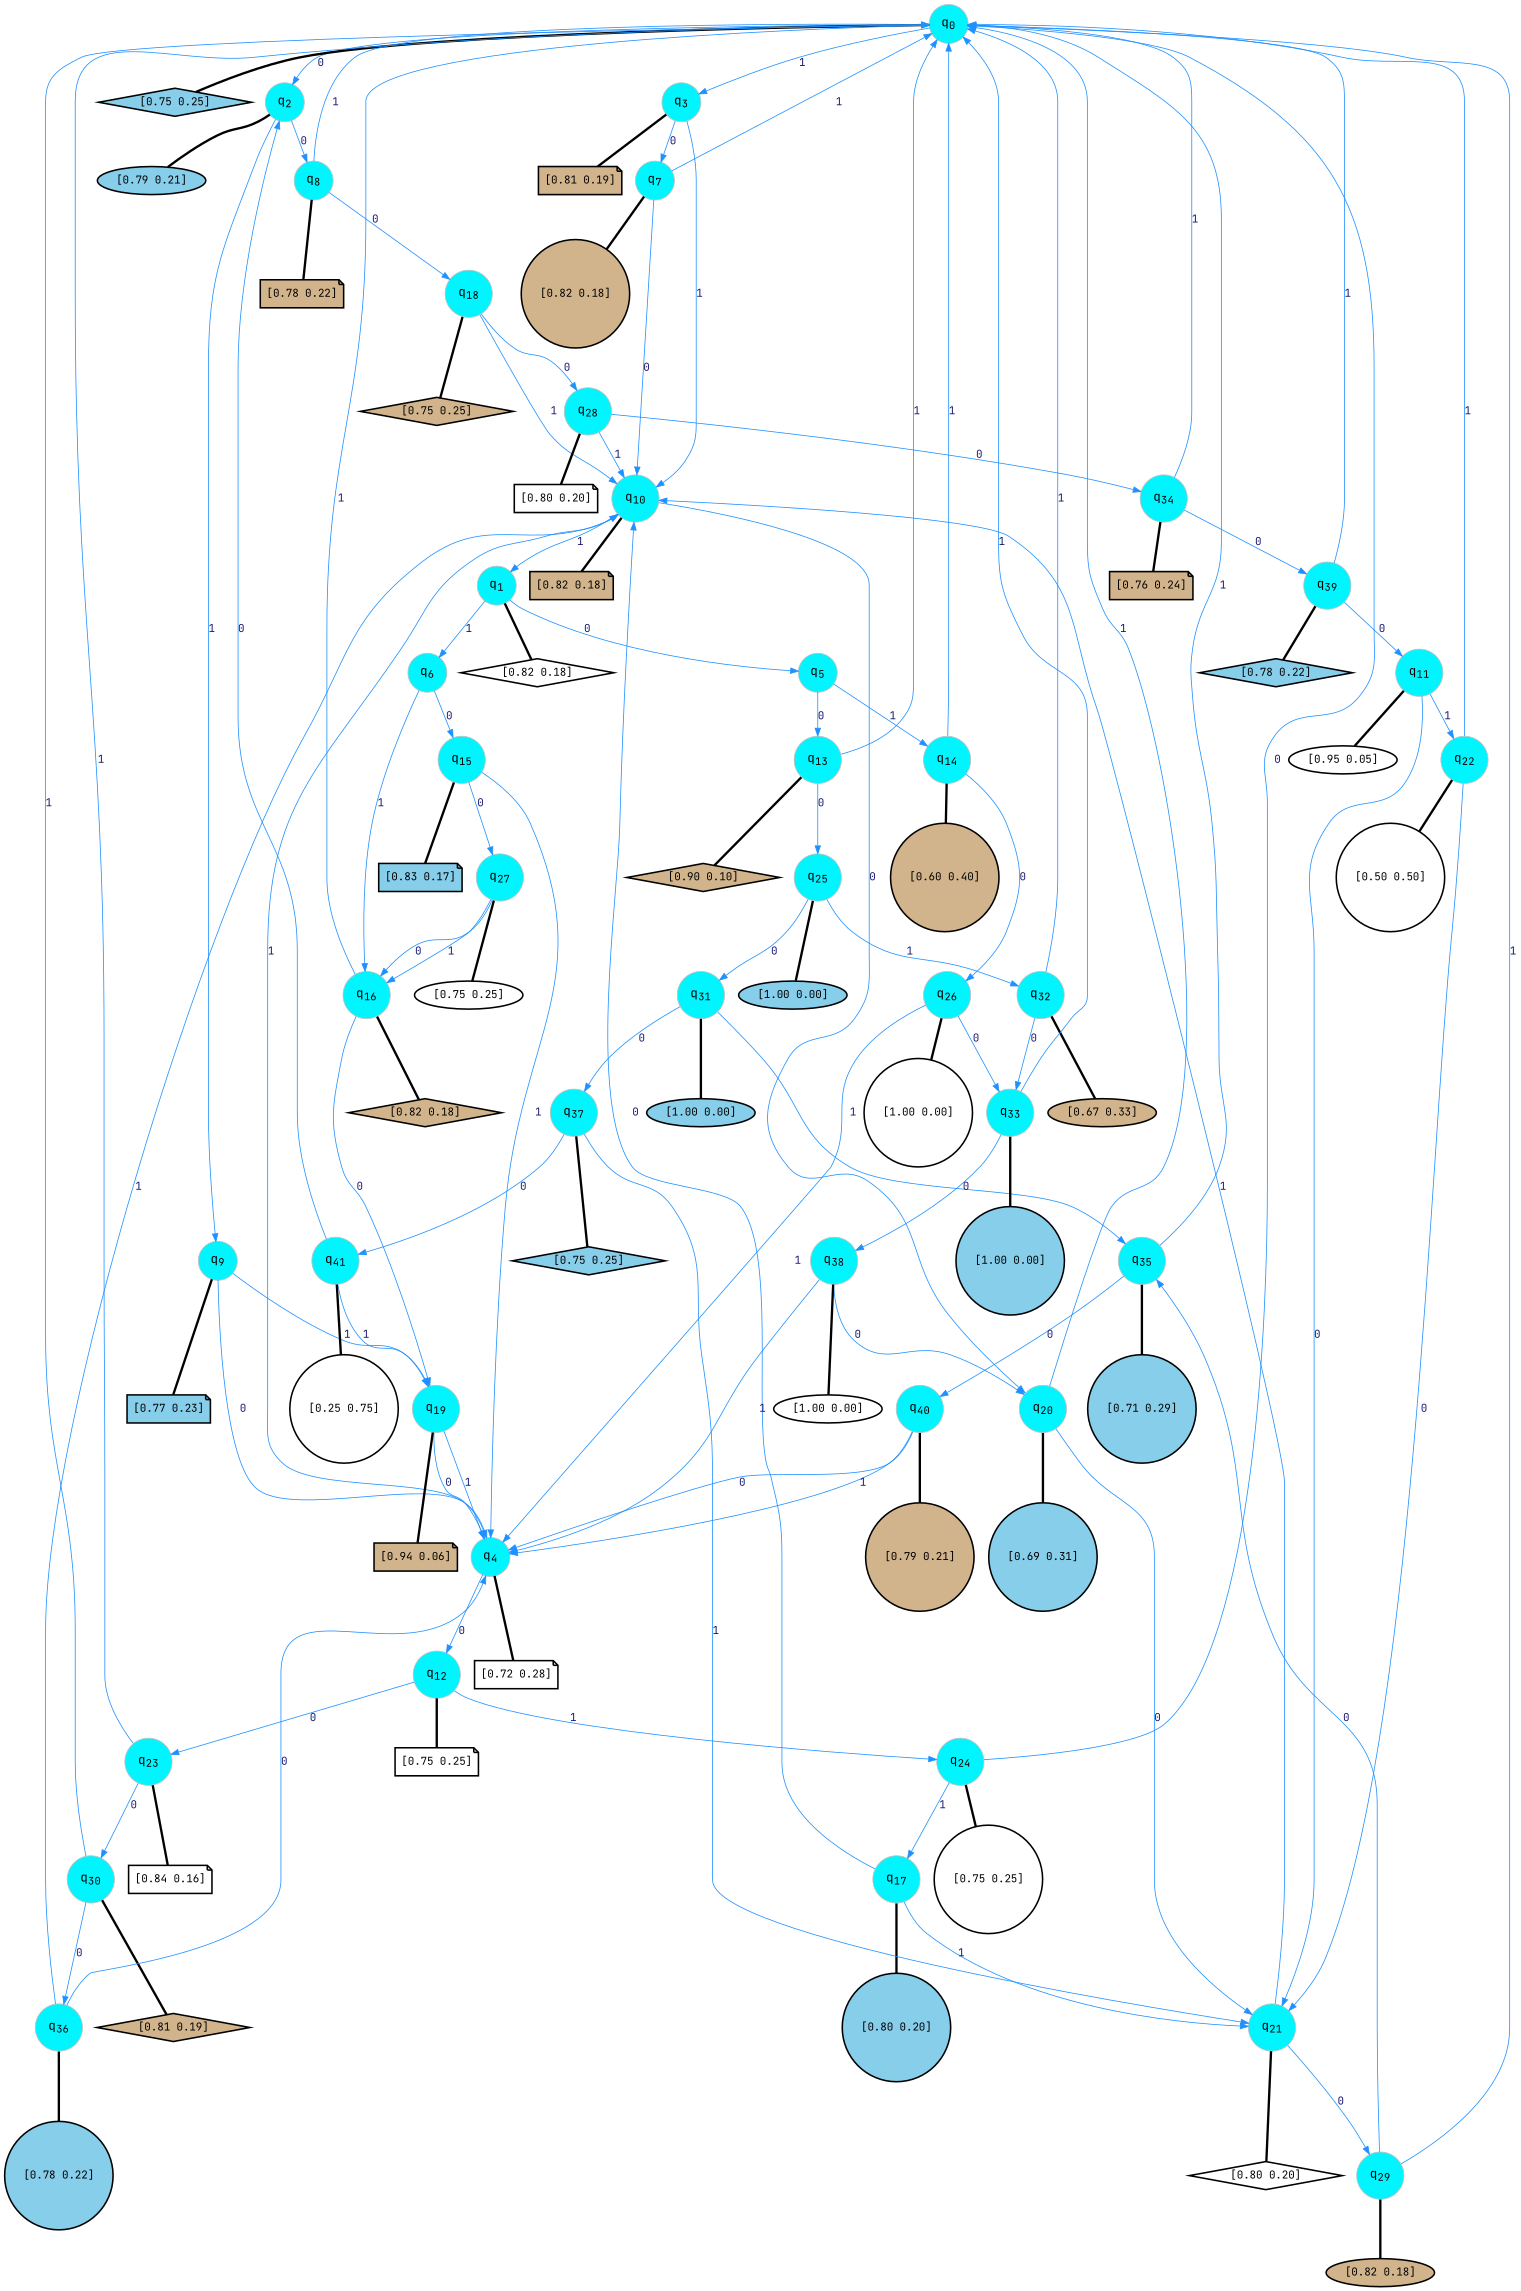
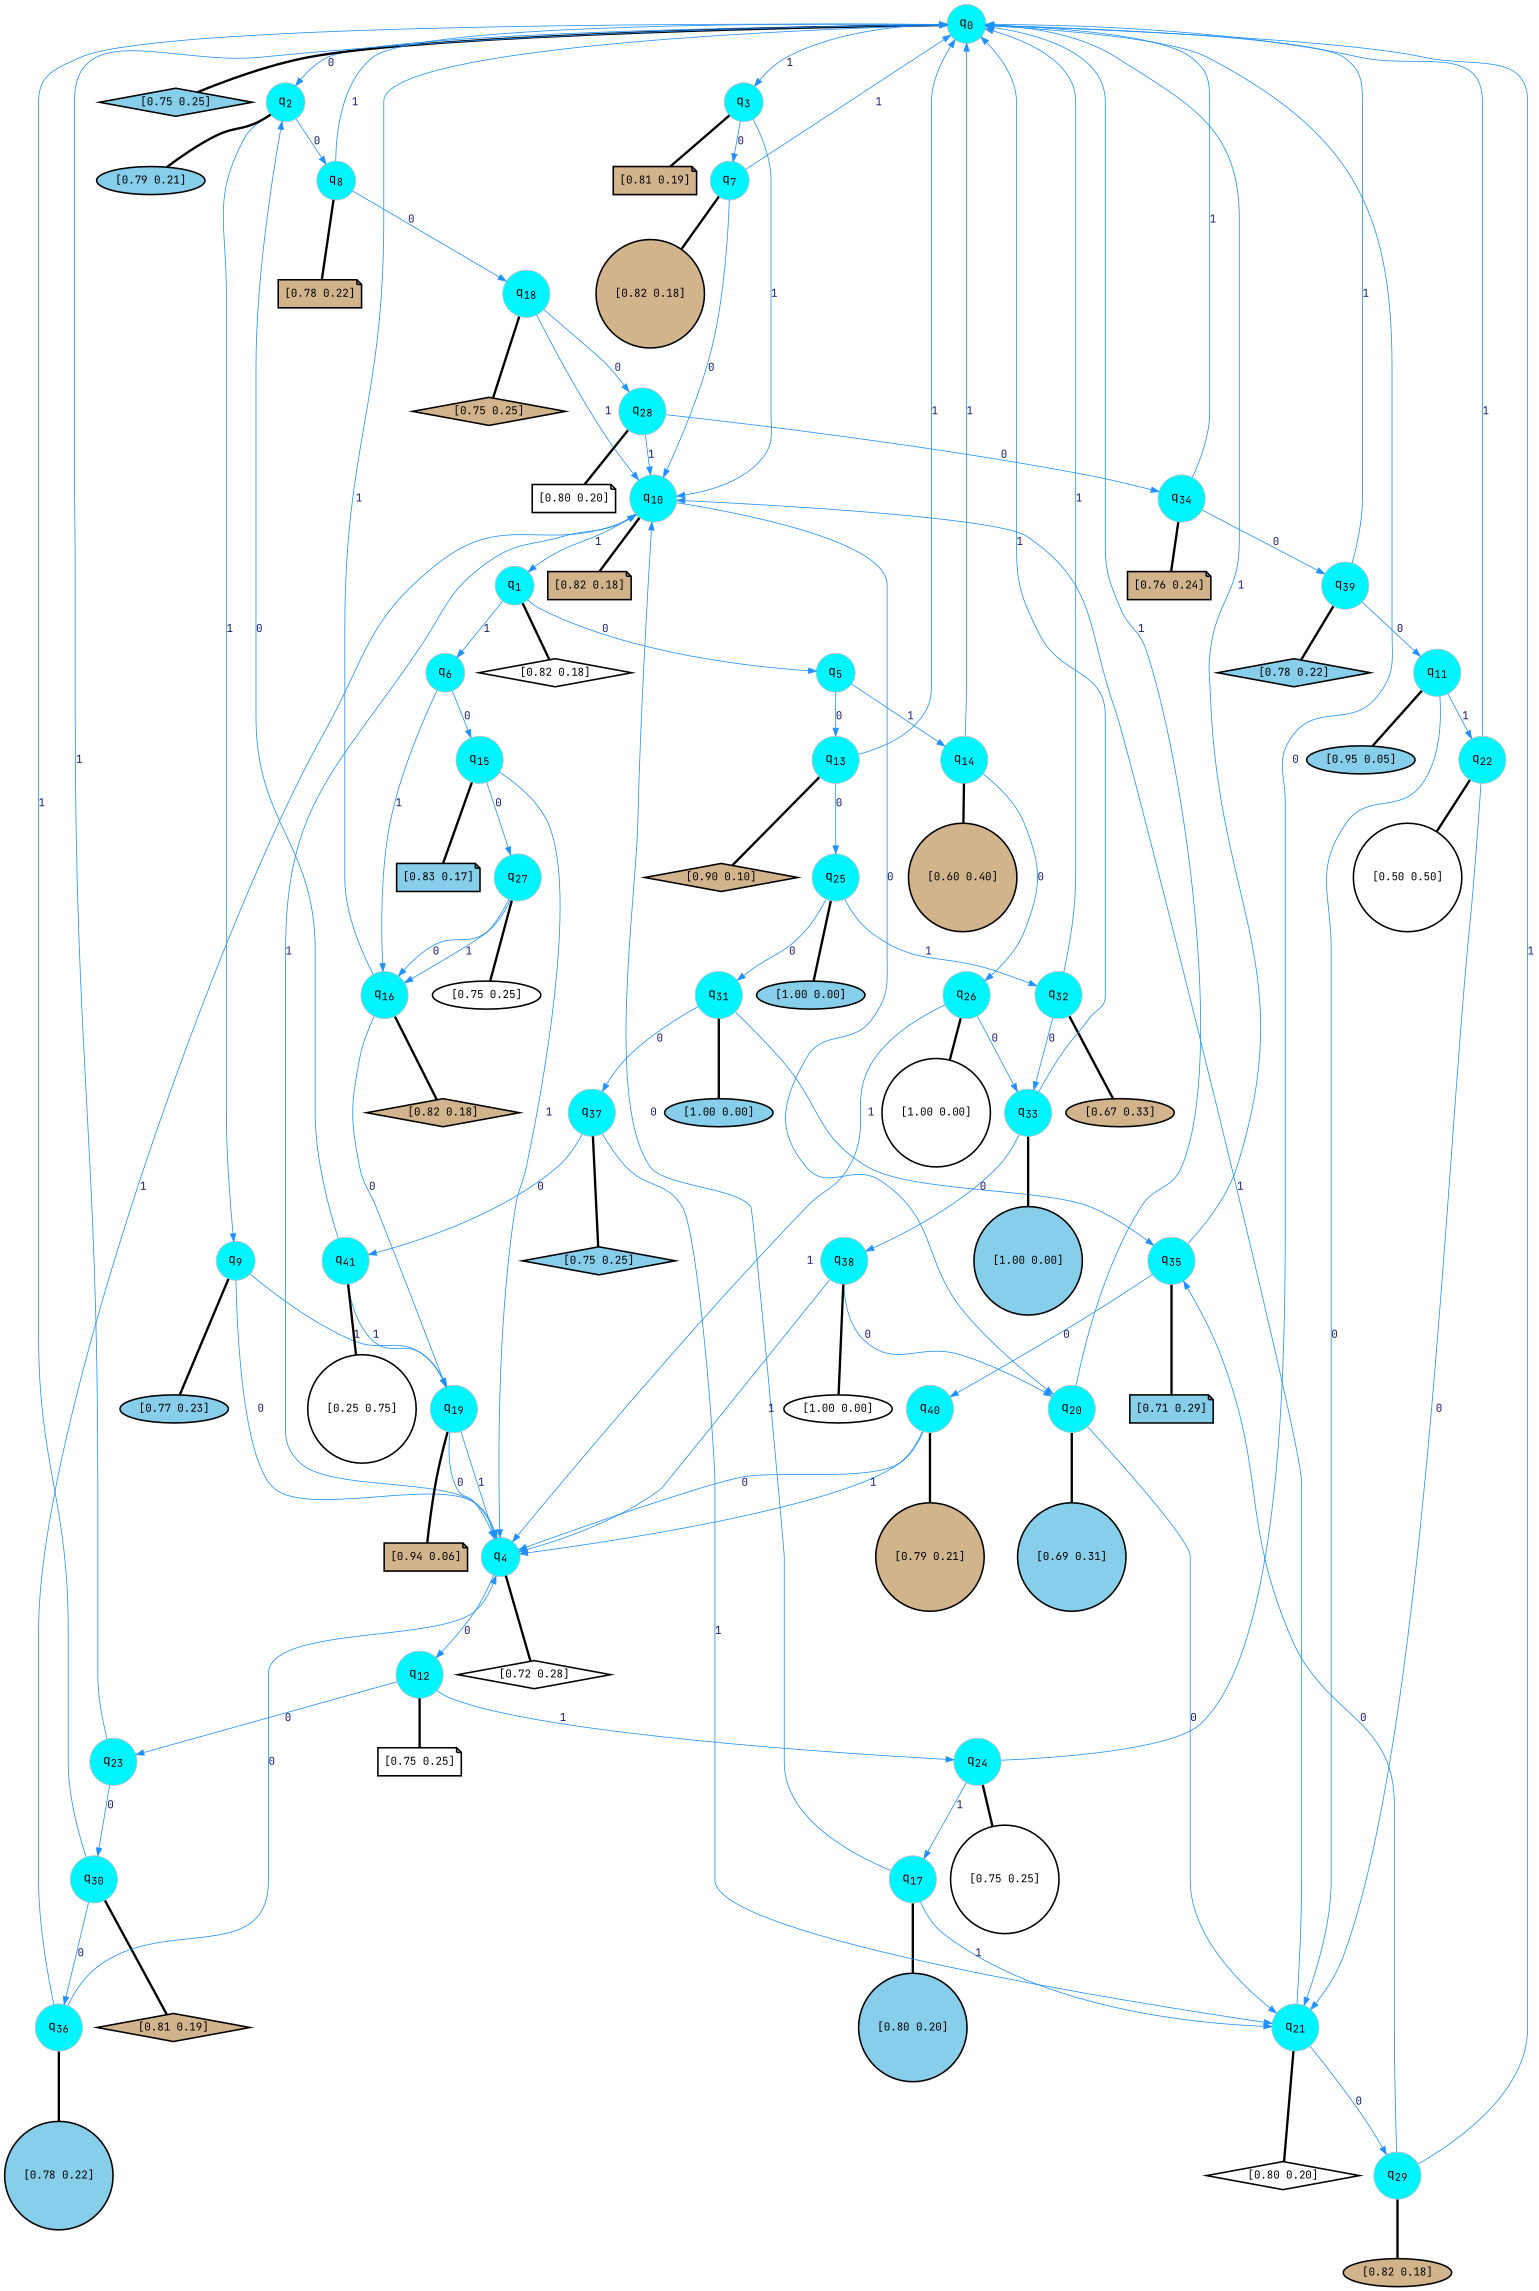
  digraph {
    fontname="JetBrains Mono"
    rankdir=TD
    node [color=gray fillcolor=turquoise1 fontcolor=black fontname="JetBrains Mono" fontsize=16 fontweight=bold shape=circle style=filled]
    edge [arrowsize=1 color=dodgerblue1 fontcolor=midnightblue fontname="JetBrains Mono" fontweight=bold penwidth=1 style=solid weight=20]
    n1 [label=<q<SUB>0</SUB>>]
    n2 [label=<q<SUB>2</SUB>>]
    n3 [label=<q<SUB>3</SUB>>]
    n4 [color=black fillcolor=skyblue fontsize=14 label="[0.75 0.25]" penwidth=2 shape=diamond]
    n5 [label=<q<SUB>8</SUB>>]
    n6 [label=<q<SUB>9</SUB>>]
    n7 [color=black fillcolor=skyblue fontsize=14 label="[0.79 0.21]" penwidth=2 shape=ellipse]
    n8 [label=<q<SUB>7</SUB>>]
    n9 [label=<q<SUB>10</SUB>>]
    n10 [color=black fillcolor=tan fontsize=14 label="[0.81 0.19]" penwidth=2 shape=note]
    n11 [label=<q<SUB>1</SUB>>]
    n12 [label=<q<SUB>5</SUB>>]
    n13 [label=<q<SUB>6</SUB>>]
    n14 [color=black fillcolor=white fontsize=14 label="[0.82 0.18]" penwidth=2 shape=diamond]
    n15 [label=<q<SUB>13</SUB>>]
    n16 [label=<q<SUB>14</SUB>>]
    n17 [label=<q<SUB>15</SUB>>]
    n18 [label=<q<SUB>16</SUB>>]
    n19 [label=<q<SUB>18</SUB>>]
    n20 [color=black fillcolor=tan fontsize=14 label="[0.78 0.22]" penwidth=2 shape=note]
    n21 [label=<q<SUB>4</SUB>>]
    n22 [label=<q<SUB>19</SUB>>]
-   n23 [color=black fillcolor=skyblue fontsize=14 label="[0.77 0.23]" penwidth=2 shape=note]
+   n23 [color=black fillcolor=skyblue fontsize=14 label="[0.77 0.23]" penwidth=2 shape=ellipse]
    n24 [color=black fillcolor=tan fontsize=14 label="[0.82 0.18]" penwidth=2]
    n25 [label=<q<SUB>20</SUB>>]
    n26 [color=black fillcolor=tan fontsize=14 label="[0.82 0.18]" penwidth=2 shape=note]
    n27 [label=<q<SUB>12</SUB>>]
-   n28 [color=black fillcolor=white fontsize=14 label="[0.72 0.28]" penwidth=2 shape=note]
+   n28 [color=black fillcolor=white fontsize=14 label="[0.72 0.28]" penwidth=2 shape=diamond]
    n29 [label=<q<SUB>23</SUB>>]
    n30 [label=<q<SUB>24</SUB>>]
    n31 [color=black fillcolor=white fontsize=14 label="[0.75 0.25]" penwidth=2 shape=note]
    n32 [label=<q<SUB>25</SUB>>]
    n33 [color=black fillcolor=tan fontsize=14 label="[0.90 0.10]" penwidth=2 shape=diamond]
    n34 [label=<q<SUB>26</SUB>>]
    n35 [color=black fillcolor=tan fontsize=14 label="[0.60 0.40]" penwidth=2]
    n36 [label=<q<SUB>27</SUB>>]
    n37 [color=black fillcolor=skyblue fontsize=14 label="[0.83 0.17]" penwidth=2 shape=note]
    n38 [color=black fillcolor=tan fontsize=14 label="[0.82 0.18]" penwidth=2 shape=diamond]
    n39 [label=<q<SUB>28</SUB>>]
    n40 [color=black fillcolor=tan fontsize=14 label="[0.75 0.25]" penwidth=2 shape=diamond]
    n41 [color=black fillcolor=tan fontsize=14 label="[0.94 0.06]" penwidth=2 shape=note]
    n42 [label=<q<SUB>21</SUB>>]
    n43 [color=black fillcolor=skyblue fontsize=14 label="[0.69 0.31]" penwidth=2]
    n44 [label=<q<SUB>11</SUB>>]
    n45 [label=<q<SUB>22</SUB>>]
-   n46 [color=black fillcolor=white fontsize=14 label="[0.95 0.05]" penwidth=2 shape=ellipse]
+   n46 [color=black fillcolor=skyblue fontsize=14 label="[0.95 0.05]" penwidth=2 shape=ellipse]
    n47 [label=<q<SUB>29</SUB>>]
    n48 [color=black fillcolor=white fontsize=14 label="[0.80 0.20]" penwidth=2 shape=diamond]
    n49 [color=black fillcolor=white fontsize=14 label="[0.50 0.50]" penwidth=2]
    n50 [label=<q<SUB>30</SUB>>]
-   n51 [color=black fillcolor=white fontsize=14 label="[0.84 0.16]" penwidth=2 shape=note]
    n52 [label=<q<SUB>17</SUB>>]
    n53 [color=black fillcolor=white fontsize=14 label="[0.75 0.25]" penwidth=2]
    n54 [label=<q<SUB>31</SUB>>]
    n55 [label=<q<SUB>32</SUB>>]
    n56 [color=black fillcolor=skyblue fontsize=14 label="[1.00 0.00]" penwidth=2 shape=ellipse]
    n57 [label=<q<SUB>33</SUB>>]
    n58 [color=black fillcolor=white fontsize=14 label="[1.00 0.00]" penwidth=2]
    n59 [color=black fillcolor=white fontsize=14 label="[0.75 0.25]" penwidth=2 shape=ellipse]
    n60 [color=black fillcolor=skyblue fontsize=14 label="[0.80 0.20]" penwidth=2]
    n61 [label=<q<SUB>34</SUB>>]
    n62 [color=black fillcolor=white fontsize=14 label="[0.80 0.20]" penwidth=2 shape=note]
    n63 [label=<q<SUB>35</SUB>>]
    n64 [color=black fillcolor=tan fontsize=14 label="[0.82 0.18]" penwidth=2 shape=ellipse]
    n65 [label=<q<SUB>36</SUB>>]
    n66 [color=black fillcolor=tan fontsize=14 label="[0.81 0.19]" penwidth=2 shape=diamond]
    n67 [label=<q<SUB>37</SUB>>]
    n68 [color=black fillcolor=skyblue fontsize=14 label="[1.00 0.00]" penwidth=2 shape=ellipse]
    n69 [color=black fillcolor=tan fontsize=14 label="[0.67 0.33]" penwidth=2 shape=ellipse]
    n70 [label=<q<SUB>38</SUB>>]
    n71 [color=black fillcolor=skyblue fontsize=14 label="[1.00 0.00]" penwidth=2]
    n72 [label=<q<SUB>39</SUB>>]
    n73 [color=black fillcolor=tan fontsize=14 label="[0.76 0.24]" penwidth=2 shape=note]
    n74 [label=<q<SUB>40</SUB>>]
-   n75 [color=black fillcolor=skyblue fontsize=14 label="[0.71 0.29]" penwidth=2]
+   n75 [color=black fillcolor=skyblue fontsize=14 label="[0.71 0.29]" penwidth=2 shape=note]
    n76 [color=black fillcolor=skyblue fontsize=14 label="[0.78 0.22]" penwidth=2]
    n77 [label=<q<SUB>41</SUB>>]
    n78 [color=black fillcolor=skyblue fontsize=14 label="[0.75 0.25]" penwidth=2 shape=diamond]
    n79 [color=black fillcolor=white fontsize=14 label="[1.00 0.00]" penwidth=2 shape=ellipse]
    n80 [color=black fillcolor=skyblue fontsize=14 label="[0.78 0.22]" penwidth=2 shape=diamond]
    n81 [color=black fillcolor=tan fontsize=14 label="[0.79 0.21]" penwidth=2]
    n82 [color=black fillcolor=white fontsize=14 label="[0.25 0.75]" penwidth=2]
    n1 -> n2 [label=0]
    n1 -> n3 [label=1]
    n1 -> n4 [arrowhead=none color=black penwidth=3]
    n2 -> n5 [label=0]
    n2 -> n6 [label=1]
    n2 -> n7 [arrowhead=none color=black penwidth=3]
    n3 -> n8 [label=0]
    n3 -> n9 [label=1]
    n3 -> n10 [arrowhead=none color=black penwidth=3]
    n5 -> n1 [label=1]
    n5 -> n19 [label=0]
    n5 -> n20 [arrowhead=none color=black penwidth=3]
    n6 -> n21 [label=0]
    n6 -> n22 [label=1]
    n6 -> n23 [arrowhead=none color=black penwidth=3]
    n8 -> n1 [label=1]
    n8 -> n9 [label=0]
    n8 -> n24 [arrowhead=none color=black penwidth=3]
    n9 -> n11 [label=1]
    n9 -> n25 [label=0]
    n9 -> n26 [arrowhead=none color=black penwidth=3]
    n11 -> n12 [label=0]
    n11 -> n13 [label=1]
    n11 -> n14 [arrowhead=none color=black penwidth=3]
    n12 -> n15 [label=0]
    n12 -> n16 [label=1]
    n13 -> n17 [label=0]
    n13 -> n18 [label=1]
    n15 -> n1 [label=1]
    n15 -> n32 [label=0]
    n15 -> n33 [arrowhead=none color=black penwidth=3]
    n16 -> n1 [label=1]
    n16 -> n34 [label=0]
    n16 -> n35 [arrowhead=none color=black penwidth=3]
    n17 -> n21 [label=1]
    n17 -> n36 [label=0]
    n17 -> n37 [arrowhead=none color=black penwidth=3]
    n18 -> n1 [label=1]
    n18 -> n22 [label=0]
    n18 -> n38 [arrowhead=none color=black penwidth=3]
    n19 -> n9 [label=1]
    n19 -> n39 [label=0]
    n19 -> n40 [arrowhead=none color=black penwidth=3]
    n21 -> n9 [label=1]
    n21 -> n27 [label=0]
    n21 -> n28 [arrowhead=none color=black penwidth=3]
    n22 -> n21 [label=0]
    n22 -> n21 [label=1]
    n22 -> n41 [arrowhead=none color=black penwidth=3]
    n25 -> n1 [label=1]
    n25 -> n42 [label=0]
    n25 -> n43 [arrowhead=none color=black penwidth=3]
    n27 -> n29 [label=0]
    n27 -> n30 [label=1]
    n27 -> n31 [arrowhead=none color=black penwidth=3]
    n29 -> n1 [label=1]
    n29 -> n50 [label=0]
-   n29 -> n51 [arrowhead=none color=black penwidth=3]
    n30 -> n1 [label=0]
    n30 -> n52 [label=1]
    n30 -> n53 [arrowhead=none color=black penwidth=3]
    n32 -> n54 [label=0]
    n32 -> n55 [label=1]
    n32 -> n56 [arrowhead=none color=black penwidth=3]
    n34 -> n21 [label=1]
    n34 -> n57 [label=0]
    n34 -> n58 [arrowhead=none color=black penwidth=3]
    n36 -> n18 [label=0]
    n36 -> n18 [label=1]
    n36 -> n59 [arrowhead=none color=black penwidth=3]
    n39 -> n9 [label=1]
    n39 -> n61 [label=0]
    n39 -> n62 [arrowhead=none color=black penwidth=3]
    n42 -> n9 [label=1]
    n42 -> n47 [label=0]
    n42 -> n48 [arrowhead=none color=black penwidth=3]
    n44 -> n42 [label=0]
    n44 -> n45 [label=1]
    n44 -> n46 [arrowhead=none color=black penwidth=3]
    n45 -> n1 [label=1]
    n45 -> n42 [label=0]
    n45 -> n49 [arrowhead=none color=black penwidth=3]
    n47 -> n1 [label=1]
    n47 -> n63 [label=0]
    n47 -> n64 [arrowhead=none color=black penwidth=3]
    n50 -> n1 [label=1]
    n50 -> n65 [label=0]
    n50 -> n66 [arrowhead=none color=black penwidth=3]
    n52 -> n9 [label=0]
    n52 -> n42 [label=1]
    n52 -> n60 [arrowhead=none color=black penwidth=3]
    n54 -> n63 [label=1]
    n54 -> n67 [label=0]
    n54 -> n68 [arrowhead=none color=black penwidth=3]
    n55 -> n1 [label=1]
    n55 -> n57 [label=0]
    n55 -> n69 [arrowhead=none color=black penwidth=3]
    n57 -> n1 [label=1]
    n57 -> n70 [label=0]
    n57 -> n71 [arrowhead=none color=black penwidth=3]
    n61 -> n1 [label=1]
    n61 -> n72 [label=0]
    n61 -> n73 [arrowhead=none color=black penwidth=3]
    n63 -> n1 [label=1]
    n63 -> n74 [label=0]
    n63 -> n75 [arrowhead=none color=black penwidth=3]
    n65 -> n9 [label=1]
    n65 -> n21 [label=0]
    n65 -> n76 [arrowhead=none color=black penwidth=3]
    n67 -> n42 [label=1]
    n67 -> n77 [label=0]
    n67 -> n78 [arrowhead=none color=black penwidth=3]
    n70 -> n21 [label=1]
    n70 -> n25 [label=0]
    n70 -> n79 [arrowhead=none color=black penwidth=3]
    n72 -> n1 [label=1]
    n72 -> n44 [label=0]
    n72 -> n80 [arrowhead=none color=black penwidth=3]
    n74 -> n21 [label=0]
    n74 -> n21 [label=1]
    n74 -> n81 [arrowhead=none color=black penwidth=3]
    n77 -> n2 [label=0]
    n77 -> n22 [label=1]
    n77 -> n82 [arrowhead=none color=black penwidth=3]
  }
